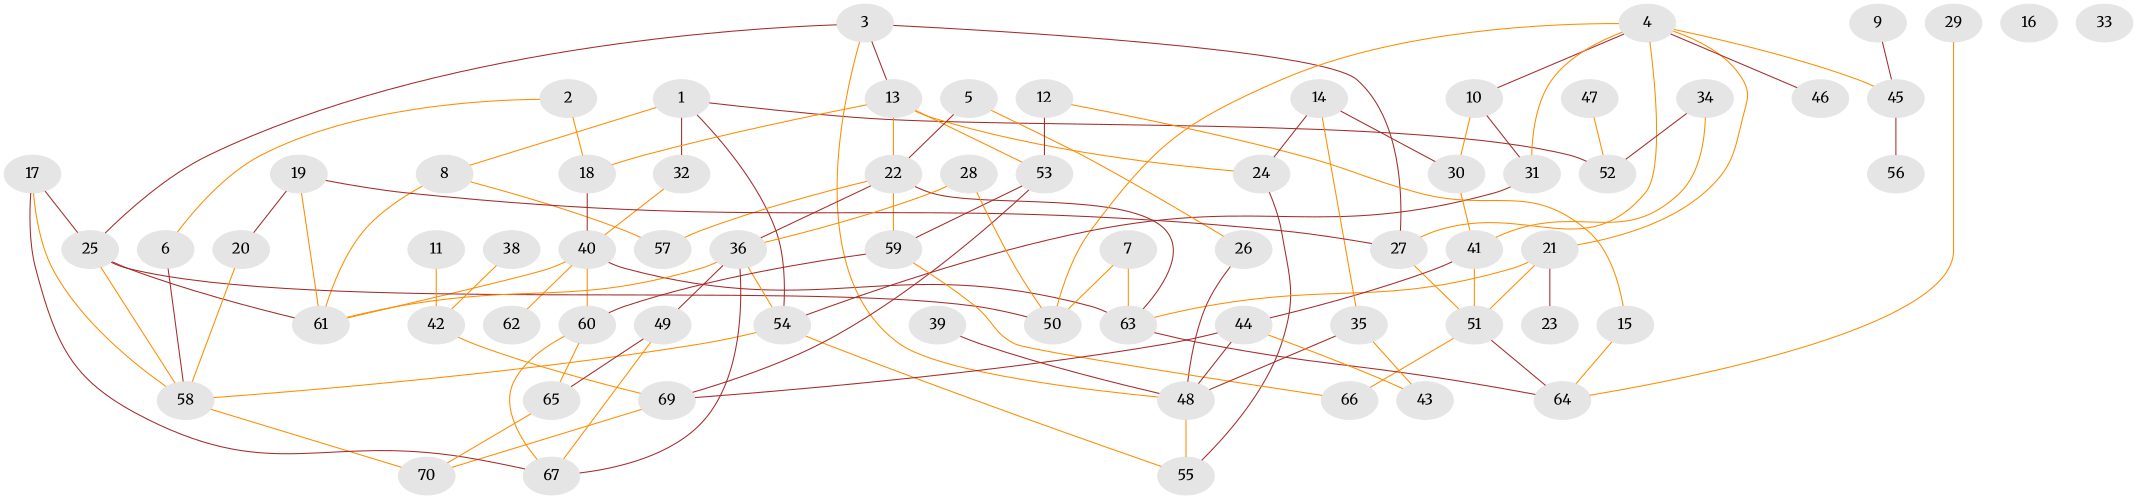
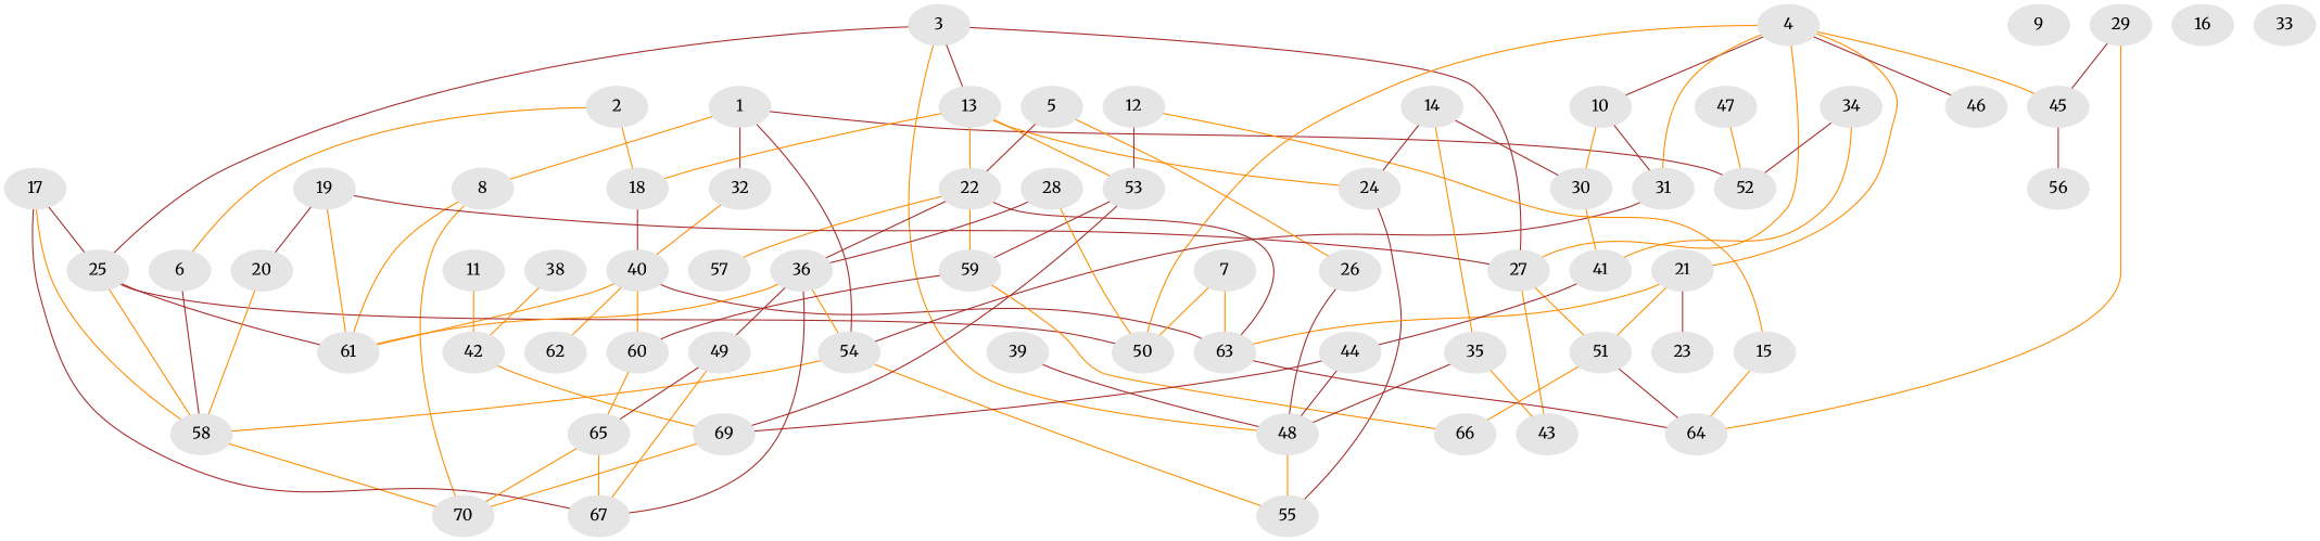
  graph {
    fontname=Merriweather
    node [color=gray90 fontname=Merriweather style=filled]
    edge [color=darkorange fontname=Merriweather]
    1
    8
    32
    52
    54
    61
    70
    40
    58
    55
    2
    6
    18
    3
    13
    25
    27
    48
    22
    53
    24
    50
    51
    43
    4
    10
    21
    31
    45
    46
    30
    63
    23
    56
    5
    26
    36
    57
    59
    7
    64
    9
    41
    11
    42
    69
    12
    15
    14
    35
    16
    17
    67
    60
    62
    19
    20
    66
    49
    28
    29
    44
    33
    34
    65
    47
    38
    39
    1 -- 8
    1 -- 32 [color=brown]
    1 -- 52 [color=brown]
    1 -- 54 [color=brown]
    8 -- 61
-   8 -- 57
+   8 -- 70
    32 -- 40
    54 -- 58
    54 -- 55
    40 -- 61
    40 -- 63 [color=brown]
    40 -- 60
    40 -- 62
    58 -- 70
    2 -- 6
    2 -- 18
    6 -- 58 [color=brown]
    18 -- 40 [color=brown]
    3 -- 13 [color=brown]
    3 -- 25 [color=brown]
    3 -- 27 [color=brown]
    3 -- 48
    13 -- 18
    13 -- 22
    13 -- 53
    13 -- 24
    25 -- 61 [color=brown]
    25 -- 58
    25 -- 50 [color=brown]
    27 -- 51
-   44 -- 43
+   27 -- 43
    48 -- 55
    22 -- 63 [color=brown]
    22 -- 36 [color=brown]
    22 -- 57
    22 -- 59
    53 -- 59 [color=brown]
    53 -- 69 [color=brown]
    24 -- 55 [color=brown]
    51 -- 64 [color=brown]
    51 -- 66
    4 -- 27
    4 -- 50
    4 -- 10 [color=brown]
    4 -- 21
    4 -- 31
    4 -- 45
    4 -- 46 [color=brown]
    10 -- 31 [color=brown]
    10 -- 30
    21 -- 51
    21 -- 63
    21 -- 23 [color=brown]
    31 -- 54 [color=brown]
    45 -- 56 [color=brown]
    30 -- 41
    63 -- 64 [color=brown]
    5 -- 22 [color=brown]
    5 -- 26
    26 -- 48 [color=brown]
    36 -- 54
    36 -- 61
    36 -- 67 [color=brown]
    36 -- 49 [color=brown]
    59 -- 60 [color=brown]
    59 -- 66
    7 -- 50
    7 -- 63
-   41 -- 51
    41 -- 44 [color=brown]
    11 -- 42
    42 -- 69
    69 -- 70
    12 -- 53 [color=brown]
    12 -- 15
    15 -- 64
    14 -- 24 [color=brown]
    14 -- 30 [color=brown]
    14 -- 35
    35 -- 48 [color=brown]
    35 -- 43
    17 -- 58
    17 -- 25 [color=brown]
    17 -- 67 [color=brown]
-   60 -- 67
+   65 -- 67
    60 -- 65
    19 -- 61
    19 -- 27 [color=brown]
    19 -- 20 [color=brown]
    20 -- 58
    49 -- 67
    49 -- 65 [color=brown]
    28 -- 50
-   28 -- 36
-   9 -- 45 [color=brown]
+   28 -- 36 [color=brown]
+   29 -- 45 [color=brown]
    29 -- 64
    44 -- 48 [color=brown]
    44 -- 69 [color=brown]
    34 -- 52 [color=brown]
    34 -- 41
    65 -- 70
    47 -- 52
    38 -- 42
    39 -- 48 [color=brown]
  }
